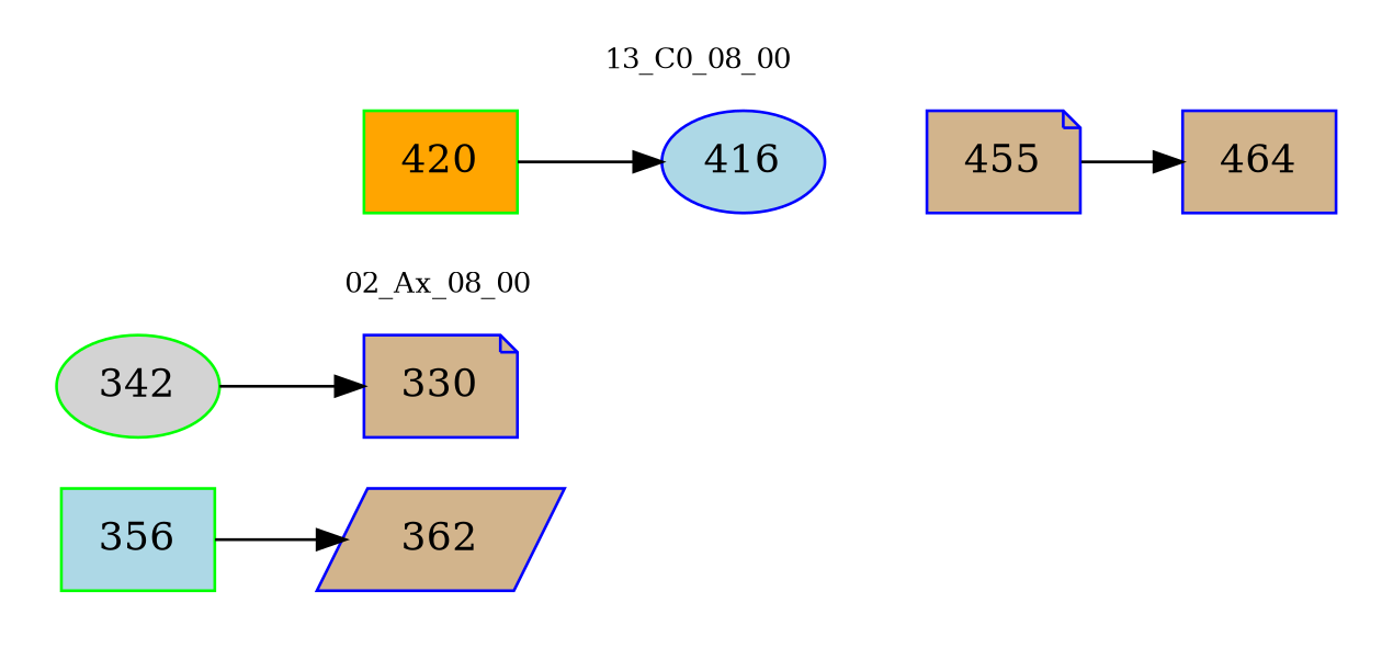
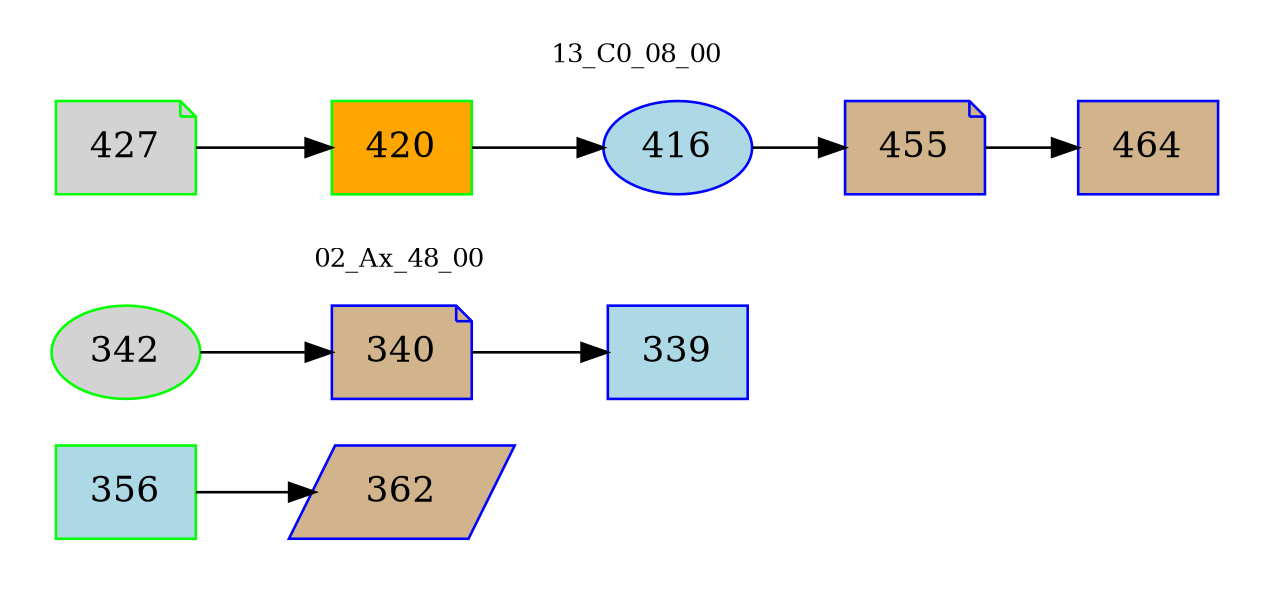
  digraph {
    rankdir=LR
    node [color=blue fillcolor=tan shape=box style=filled]
    edge [color=black]
    n1 [color=green fillcolor=lightgrey label=342 shape=ellipse]
-   n2 [label=330 shape=note]
+   n2 [label=340 shape=note]
+   n3 [fillcolor=lightblue label=339]
    n4 [color=green fillcolor=lightblue label=356]
    n5 [label=362 shape=parallelogram]
+   n6 [color=green fillcolor=lightgrey label=427 shape=note]
    n7 [color=green fillcolor=orange label=420]
    n8 [fillcolor=lightblue label=416 shape=ellipse]
    n9 [label=455 shape=note]
    n10 [label=464]
    subgraph cluster_1 {
      color=white
      fontsize=10
-     label="02_Ax_08_00"
+     label="02_Ax_48_00"
      n1
      n2
+     n3
      n4
      n5
    }
    subgraph cluster_2 {
      color=white
      fontsize=10
      label="13_C0_08_00"
+     n6
      n7
      n8
      n9
      n10
    }
    n1 -> n2
+   n2 -> n3
    n4 -> n5
+   n6 -> n7
    n7 -> n8
+   n8 -> n9
    n9 -> n10
  }
